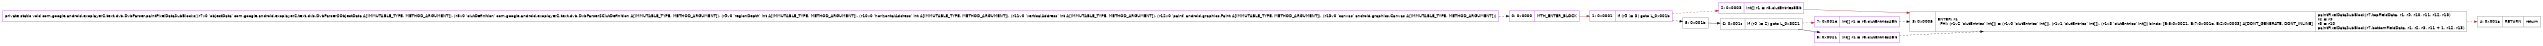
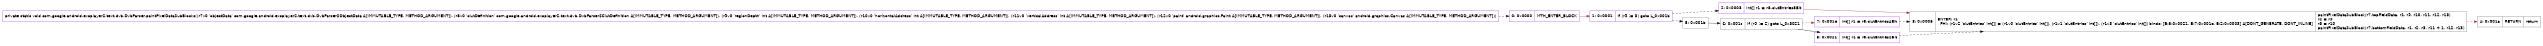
  digraph {
    fontname="DejaVu Sans"
    rankdir=LR
    node [color=purple fontname="DejaVu Sans" shape=record]
    edge [color=black fontname="DejaVu Sans" style=dashed]
    n1 [label="{0\:\ 0x0000|MTH_ENTER_BLOCK\l}"]
    n2 [label="{1\:\ 0x0001|if (r9 != 3) goto L_0x001b\l}"]
    n3 [label="{2\:\ 0x0003|int[] r1 = r8.clutEntries8Bit\l}"]
    n4 [color=gray40 label="{5\:\ 0x001b}"]
    n5 [color=gray40 label="{3\:\ 0x0005|ENTER: r1 \l  PHI: (r1v2 'clutEntries' int[]) = (r1v0 'clutEntries' int[]), (r1v1 'clutEntries' int[]), (r1v3 'clutEntries' int[]) binds: [B:8:0x0021, B:7:0x001e, B:2:0x0003] A[DONT_GENERATE, DONT_INLINE]\l|paintPixelDataSubBlock(r7.topFieldData, r1, r9, r10, r11, r12, r13)\lr2 = r9\lr3 = r10\lpaintPixelDataSubBlock(r7.bottomFieldData, r1, r2, r3, r11 + 1, r12, r13)\l}"]
    n6 [color=gray40 label="{6\:\ 0x001c|if (r9 != 2) goto L_0x3021\l}"]
    n7 [color=gray40 label="{4\:\ 0x001a|RETURN\l|return\l}"]
    n8 [label="{7\:\ 0x001e|int[] r1 = r8.clutEntries4Bit\l}"]
    n9 [label="{8\:\ 0x0021|int[] r1 = r8.clutEntries2Bit\l}"]
    n10 [label="{private static void com.google.android.exoplayer2.text.dvb.DvbParser.paintPixelDataSubBlocks((r7v0 'objectData' com.google.android.exoplayer2.text.dvb.DvbParser$ObjectData A[IMMUTABLE_TYPE, METHOD_ARGUMENT]), (r8v0 'clutDefinition' com.google.android.exoplayer2.text.dvb.DvbParser$ClutDefinition A[IMMUTABLE_TYPE, METHOD_ARGUMENT]), (r9v0 'regionDepth' int A[IMMUTABLE_TYPE, METHOD_ARGUMENT]), (r10v0 'horizontalAddress' int A[IMMUTABLE_TYPE, METHOD_ARGUMENT]), (r11v0 'verticalAddress' int A[IMMUTABLE_TYPE, METHOD_ARGUMENT]), (r12v0 'paint' android.graphics.Paint A[IMMUTABLE_TYPE, METHOD_ARGUMENT]), (r13v0 'canvas' android.graphics.Canvas A[IMMUTABLE_TYPE, METHOD_ARGUMENT])) }"]
    n1 -> n2 [color=brown style=solid]
-   n2 -> n3 [color=brown]
+   n2 -> n3
    n2 -> n4
    n3 -> n5 [color=brown style=solid]
    n4 -> n6 [style=solid]
    n5 -> n7 [color=brown]
    n6 -> n8 [color=brown]
    n6 -> n9 [style=solid]
    n8 -> n5
    n9 -> n5
    n10 -> n1
  }
